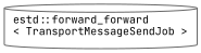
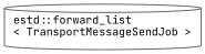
  digraph {
    rankdir=LR
    fontname="JetBrains Mono"
-   n1 [color=grey40 fillcolor=white fontname="JetBrains Mono" fontsize=10 height=0.2 label="estd::forward_forward\l\< TransportMessageSendJob \>" shape=cylinder style=filled width=0.4]
+   n1 [color=grey40 fillcolor=white fontname="JetBrains Mono" fontsize=10 height=0.2 label="estd::forward_list\l\< TransportMessageSendJob \>" shape=cylinder style=filled width=0.4]
  }
